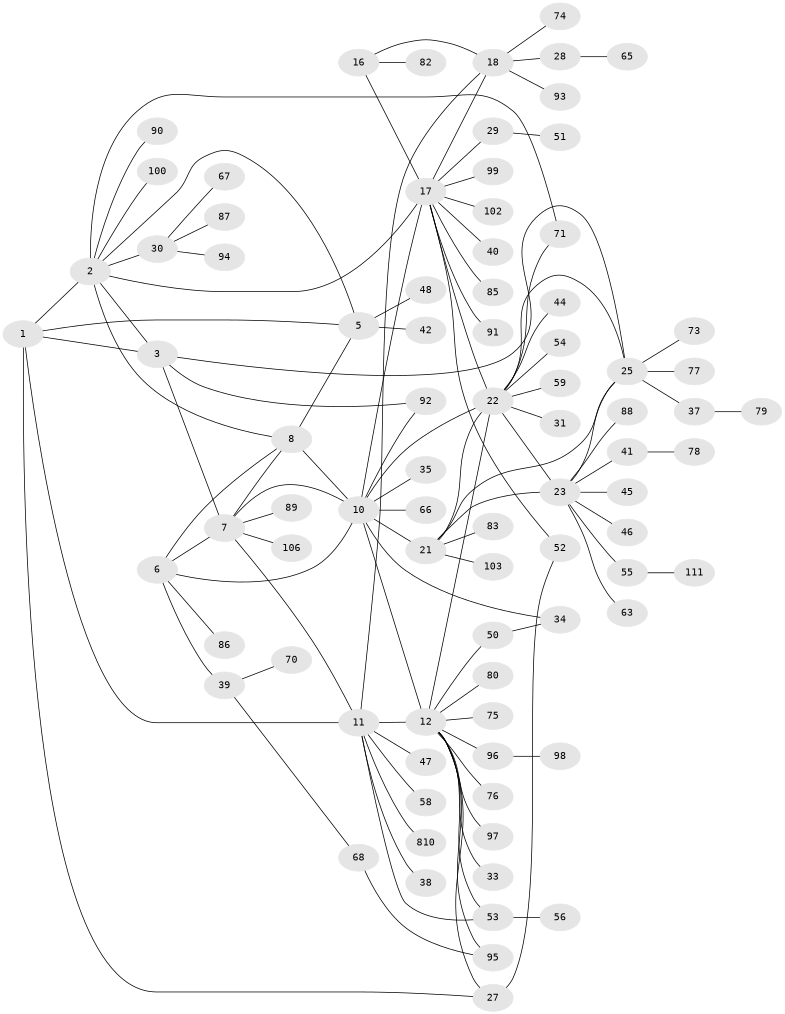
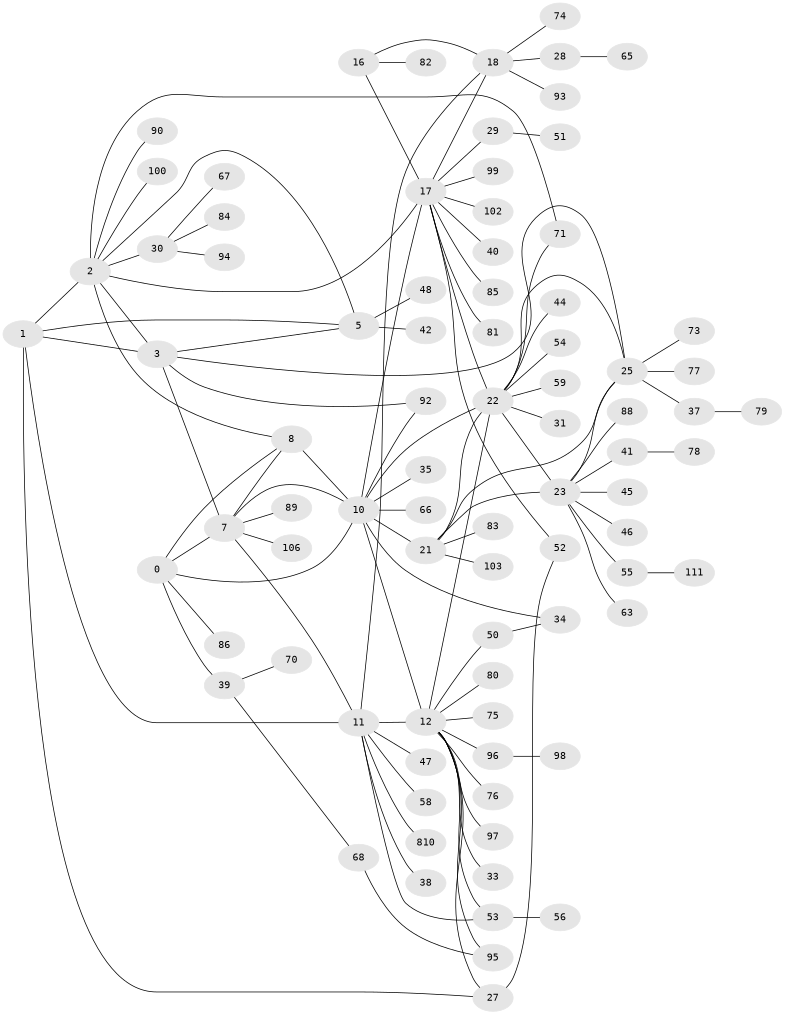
  graph {
    fontname="DejaVu Sans Mono"
    rankdir=LR
    node [color=gray90 fontname="DejaVu Sans Mono" style=filled]
    edge [fontname="DejaVu Sans Mono"]
    1 [super="+56"]
    2 [super="+4"]
    3 [super="+109"]
    5 [super="+53"]
    11 [super="+15"]
    27
    8
    17 [super="+19"]
    30 [super="+61"]
    71
    90
    100
    7 [super="+69"]
    25
    92
    42
    48
    12 [super="+14"]
    n19 [label=53 super="+26"]
    18 [super="+20"]
    38 [super="+72"]
    47
    58
    n24 [label=810]
    52
    10 [super="+36"]
    22 [super="+107"]
    29 [super="+62"]
    40
    85
-   91
+   91 [label=81]
    99
    102
    67
-   87
+   87 [label=84]
    94
    89
    106
    37 [super="+80"]
    73
    77
-   6 [super="+9"]
+   6 [super="+9" label=0]
    39 [super="+81"]
    86
    21 [super="+105"]
    34 [super="+84"]
    35
    66
    68
    70
    33
    50
    n53 [label=80]
    75
    76 [super="+104"]
    95
    96
    97
    23 [super="+24"]
    83
    103
    31
    44
    54
    59
    n66 [label=56 super="+79"]
    28 [super="+43"]
    74
    93
    98
    16 [super="+32"]
    82
    51
    65
    41
    45
    46 [super="+101"]
    55 [super="+64"]
    63
    88
    78
    111
    n83 [label=79]
    1 -- 2 [weight=2]
    1 -- 3
    1 -- 5
    1 -- 11
    1 -- 27
    2 -- 3 [weight=2]
    2 -- 5 [weight=2]
    2 -- 8
    2 -- 17
    2 -- 30
    2 -- 71
    2 -- 90
    2 -- 100
-   8 -- 5
+   3 -- 5
    3 -- 7
    3 -- 25
    3 -- 92
    5 -- 42
    5 -- 48
    11 -- 12 [weight=4]
    11 -- n19 [weight=2]
    11 -- 18
    11 -- 38
    11 -- 47
    11 -- 58
    11 -- n24
    27 -- 52
    8 -- 10
    17 -- 18 [weight=4]
    17 -- 52
    17 -- 22
    17 -- 29
    17 -- 40
    17 -- 85
    17 -- 91
    17 -- 99
    17 -- 102
    30 -- 67
    30 -- 87
    30 -- 94
    7 -- 11
    7 -- 8
    7 -- 10
    7 -- 89
    7 -- 106
    25 -- 37
    25 -- 73
    25 -- 77
    12 -- 27
    12 -- n19 [weight=2]
    12 -- 22 [weight=2]
    12 -- 33
    12 -- 50
    12 -- n53
    12 -- 75
    12 -- 76
    12 -- 95
    12 -- 96
    12 -- 97
    n19 -- n66
    18 -- 28
    18 -- 74
    18 -- 93
    10 -- 17
    10 -- 92
    10 -- 12 [weight=2]
    10 -- 22
    10 -- 21
    10 -- 34
    10 -- 35
    10 -- 66
    22 -- 71
    22 -- 25
    22 -- 23 [weight=2]
    22 -- 31
    22 -- 44
    22 -- 54
    22 -- 59
    29 -- 51
    37 -- n83
    6 -- 8 [weight=2]
    6 -- 7 [weight=2]
    6 -- 10 [weight=2]
    6 -- 39
    6 -- 86
    39 -- 68
    39 -- 70
    21 -- 25
    21 -- 22
    21 -- 23 [weight=2]
    21 -- 83
    21 -- 103
    68 -- 95
    50 -- 34
    96 -- 98
    23 -- 25 [weight=2]
    23 -- 41
    23 -- 45
    23 -- 46
    23 -- 55
    23 -- 63
    23 -- 88
    28 -- 65
    16 -- 17 [weight=2]
    16 -- 18 [weight=2]
    16 -- 82
    41 -- 78
    55 -- 111
  }
